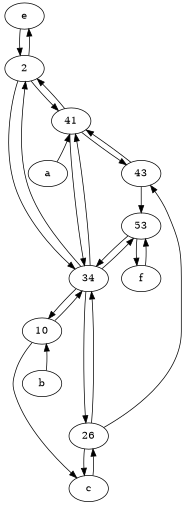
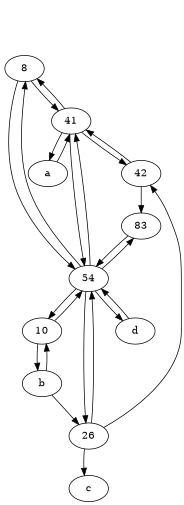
  digraph {
-   e
-   2
-   34
+   2 [label=8]
+   34 [label=54]
    41
-   53
+   d
+   53 [label=83]
    26
    10
-   f
    a
-   42 [label=43]
+   42
    c
    b
-   e -> 2
-   2 -> e
    2 -> 34
    2 -> 41
    34 -> 2
    34 -> 41
+   34 -> d
    34 -> 53
    34 -> 26
    34 -> 10
    41 -> 2
    41 -> 34
+   41 -> a
    41 -> 42
+   d -> 34
    53 -> 34
-   53 -> f
    26 -> 34
    26 -> 42
    26 -> c
    10 -> 34
-   10 -> c
-   f -> 53
+   10 -> b
    a -> 41
    42 -> 41
    42 -> 53
-   c -> 26
+   b -> 26
    b -> 10
  }
